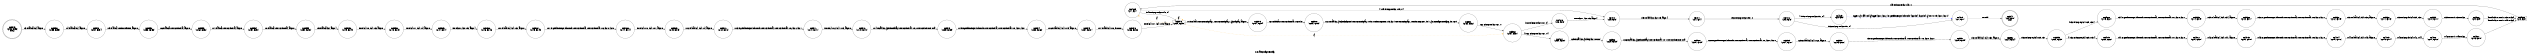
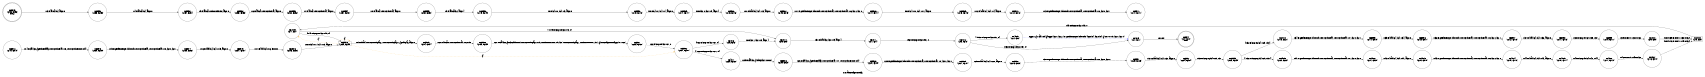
  digraph {
    label=sw_wait_configurenotify
    rankdir=LR
    node [shape=circle]
    n1 [label="N63947\n(rp:0, ep:0)\nexit" shape=doublecircle]
    n2 [label="N63948\n(rp:56, ep:56)\nentry" shape=doublecircle]
    n3 [label="N63950\n(rp:55, ep:55)"]
    n4 [label="N63951\n(rp:54, ep:54)"]
    n5 [label="N63952\n(rp:53, ep:53)"]
    n6 [label="N63953\n(rp:52, ep:52)"]
    n7 [label="N63954\n(rp:51, ep:51)"]
    n8 [label="N63955\n(rp:50, ep:50)"]
    n9 [label="N63956\n(rp:49, ep:49)"]
    n10 [label="N63958\n(rp:48, ep:48)"]
    n11 [label="N63965\n(rp:47, ep:47)"]
    n12 [label="N63966\n(rp:46, ep:46)"]
    n13 [label="N63967\n(rp:45, ep:45)"]
    n14 [label="N63968\n(rp:44, ep:44)"]
    n15 [label="N63969\n(rp:43, ep:43)"]
    n16 [label="N63970\n(rp:42, ep:42)"]
    n17 [label="N63971\n(rp:41, ep:41)"]
    n18 [label="N63972\n(rp:40, ep:40)"]
    n19 [label="N63973\n(rp:39, ep:39)"]
    n20 [label="N63974\n(rp:38, ep:68)"]
    n21 [label="N63975\n(rp:37, ep:37)"]
    n22 [label="N63976\n(rp:36, ep:36)"]
    n23 [label="N63978\n(rp:35, ep:35)" shape=box]
    n24 [label="N63979\n(rp:34, ep:34)"]
    n25 [label="N64009\n(rp:7, ep:7)"]
    n26 [label="N63982\n(rp:31, ep:31)"]
    n27 [label="N63980\n(rp:33, ep:33)"]
    n28 [label="N64010\n(rp:5, ep:5)"]
    n29 [label="N64016\n(rp:6, ep:6)"]
    n30 [label="N64017\n(rp:30, ep:30)"]
    n31 [label="N63981\n(rp:32, ep:32)"]
    n32 [label="N64011\n(rp:4, ep:4)"]
    n33 [label="N63986\n(rp:29, ep:29)"]
    n34 [label="N63988\n(rp:28, ep:28)"]
    n35 [label="N63989\n(rp:27, ep:27)"]
    n36 [label="N63990\n(rp:26, ep:26)"]
    n37 [label="N63991\n(rp:25, ep:25)"]
    n38 [label="N63992\n(rp:24, ep:24)"]
    n39 [label="N63993\n(rp:23, ep:23)"]
    n40 [label="N64018\n(rp:15, ep:21)"]
    n41 [label="N64019\n(rp:22, ep:22)"]
    n42 [label="N63995\n(rp:14, ep:19)"]
    n43 [label="N64002\n(rp:21, ep:20)"]
    n44 [label="N63996\n(rp:13, ep:17)"]
    n45 [label="N64003\n(rp:20, ep:18)"]
    n46 [label="N63997\n(rp:12, ep:15)"]
    n47 [label="N63998\n(rp:11, ep:13)"]
    n48 [label="N63999\n(rp:10, ep:11)"]
    n49 [label="N64000\n(rp:9, ep:9)"]
    n50 [label="N64008\n(rp:8, ep:8)" shape=box]
    n51 [label="N64004\n(rp:19, ep:16)"]
    n52 [label="N64005\n(rp:18, ep:14)"]
    n53 [label="N64006\n(rp:17, ep:12)"]
    n54 [label="N64007\n(rp:16, ep:10)"]
    n55 [label="N64012\n(rp:3, ep:3)"]
    n56 [label="N64025\n(rp:2, ep:2)"]
    n57 [label="N64015\n(rp:1, ep:1)"]
    n2 -> n3 [label="%3 = alloca i64, align 8"]
    n3 -> n4 [label="%4 = alloca i64, align 8"]
    n4 -> n5 [label="%5 = alloca %union._XEvent, align 8"]
    n5 -> n6 [label="%6 = alloca %struct.timeval, align 8"]
    n6 -> n7 [label="%7 = alloca %struct.timeval, align 8"]
    n7 -> n8 [label="%8 = alloca %struct.timeval, align 8"]
    n8 -> n9 [label="%9 = alloca i32, align 4"]
    n9 -> n10 [label="store i64 %0, i64* %3, align 8"]
    n10 -> n11 [label="store i64 %1, i64* %4, align 8"]
    n11 -> n12 [label="store i32 0, i32* %9, align 4"]
    n12 -> n13 [label="%10 = load i64, i64* %3, align 8"]
    n13 -> n14 [label="%11 = getelementptr inbounds %struct.timeval, %struct.timeval* %6, i32 0, i32 0"]
    n14 -> n15 [label="store i64 %10, i64* %11, align 8"]
    n15 -> n16 [label="%12 = load i64, i64* %4, align 8"]
    n16 -> n17 [label="%13 = getelementptr inbounds %struct.timeval, %struct.timeval* %6, i32 0, i32 1"]
-   n17 -> n18 [label="store i64 %12, i64* %13, align 8"]
    n18 -> n19 [label="%14 = call i32 @gettimeofday(%struct.timeval* %8, %struct.timezone* null)"]
    n19 -> n20 [label="%15 = getelementptr inbounds %struct.timeval, %struct.timeval* %8, i32 0, i32 1"]
    n20 -> n21 [label="%16 = load i64, i64* %15, align 8"]
    n21 -> n22 [label="%17 = add i64 %16, 500000"]
    n22 -> n23 [label="store i64 %17, i64* %15, align 8"]
    n23 -> n23 [color=orange label="@" style=dashed]
    n23 -> n24 [label="%19 = load %struct._XDisplay*, %struct._XDisplay** @g_display, align 8"]
    n23 -> n25 [color=orange label="@" style=dashed]
    n23 -> n26 [color=orange label="@" style=dashed]
    n24 -> n27 [label="%20 = bitcast %struct.timeval* %6 to i8*"]
    n25 -> n23 [label="[%49 = icmp ne i32 %48, 0]"]
    n25 -> n28 [label="[!(%49 = icmp ne i32 %48, 0)]"]
    n26 -> n29 [label="[%22 = icmp ne i32 %21, 0]"]
    n26 -> n30 [label="[!(%22 = icmp ne i32 %21, 0)]"]
    n27 -> n31 [label="%21 = call i32 @XCheckIfEvent(%struct._XDisplay* %19, %union._XEvent* %5, i32 (%struct._XDisplay*, %union._XEvent*, i8*)* @sw_configurenotify_p, i8* %20)"]
    n28 -> n32 [label="%51 = load i32, i32* %9, align 4"]
    n29 -> n28 [label="store i32 1, i32* %9, align 4"]
    n30 -> n33 [label="%25 = call i32 @usleep(i32 100000)"]
    n31 -> n26 [label="%22 = icmp ne i32 %21, 0"]
    n32 -> n55 [label="%52 = icmp ne i32 %51, 0"]
    n33 -> n34 [label="%26 = call i32 @gettimeofday(%struct.timeval* %7, %struct.timezone* null)"]
    n34 -> n35 [label="%28 = getelementptr inbounds %struct.timeval, %struct.timeval* %7, i32 0, i32 0"]
    n35 -> n36 [label="%29 = load i64, i64* %28, align 8"]
    n36 -> n37 [label="%30 = getelementptr inbounds %struct.timeval, %struct.timeval* %8, i32 0, i32 0"]
    n37 -> n38 [label="%31 = load i64, i64* %30, align 8"]
    n38 -> n39 [label="%32 = icmp eq i64 %29, %31"]
    n39 -> n40 [label="[%32 = icmp eq i64 %29, %31]"]
    n39 -> n41 [label="[!(%32 = icmp eq i64 %29, %31)]"]
    n40 -> n42 [label="%34 = getelementptr inbounds %struct.timeval, %struct.timeval* %7, i32 0, i32 1"]
    n41 -> n43 [label="%41 = getelementptr inbounds %struct.timeval, %struct.timeval* %7, i32 0, i32 0"]
    n42 -> n44 [label="%35 = load i64, i64* %34, align 8"]
    n43 -> n45 [label="%42 = load i64, i64* %41, align 8"]
    n44 -> n46 [label="%36 = getelementptr inbounds %struct.timeval, %struct.timeval* %8, i32 0, i32 1"]
    n45 -> n51 [label="%43 = getelementptr inbounds %struct.timeval, %struct.timeval* %8, i32 0, i32 0"]
    n46 -> n47 [label="%37 = load i64, i64* %36, align 8"]
    n47 -> n48 [label="%38 = icmp slt i64 %35, %37"]
    n48 -> n49 [label="%39 = zext i1 %38 to i32"]
    n49 -> n50 [label="48 = [%39 = zext i1 %38 to i32]"]
    n50 -> n25 [label="%49 = icmp ne i32 %48, 0"]
    n51 -> n52 [label="%44 = load i64, i64* %43, align 8"]
    n52 -> n53 [label="%45 = icmp slt i64 %42, %44"]
    n53 -> n54 [label="%46 = zext i1 %45 to i32"]
    n54 -> n50 [label="48 = [%46 = zext i1 %45 to i32]"]
    n55 -> n56 [label="[!(%52 = icmp ne i32 %51, 0)]"]
    n55 -> n57 [label="[%52 = icmp ne i32 %51, 0]"]
    n56 -> n57 [color=blue label="logger --@-- call void @logger(i32 0, i32 2, i8* getelementptr inbounds ([66 x i8], [66 x i8]* @.str.70.709, i32 0, i32 0))" style=dashed]
    n57 -> n1 [label="ret void"]
  }
